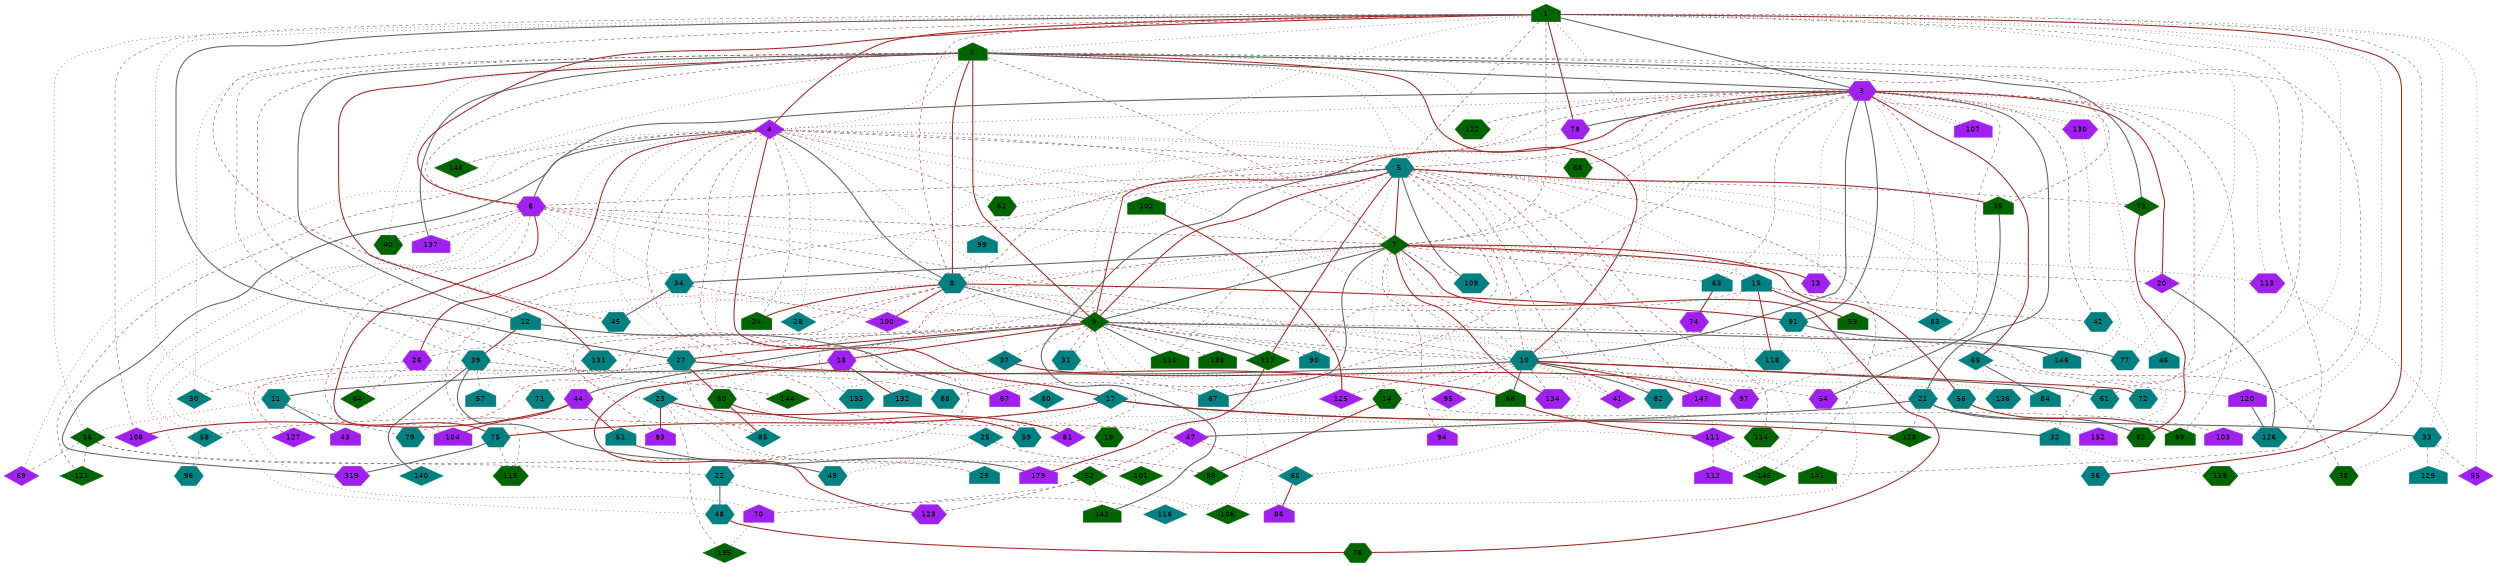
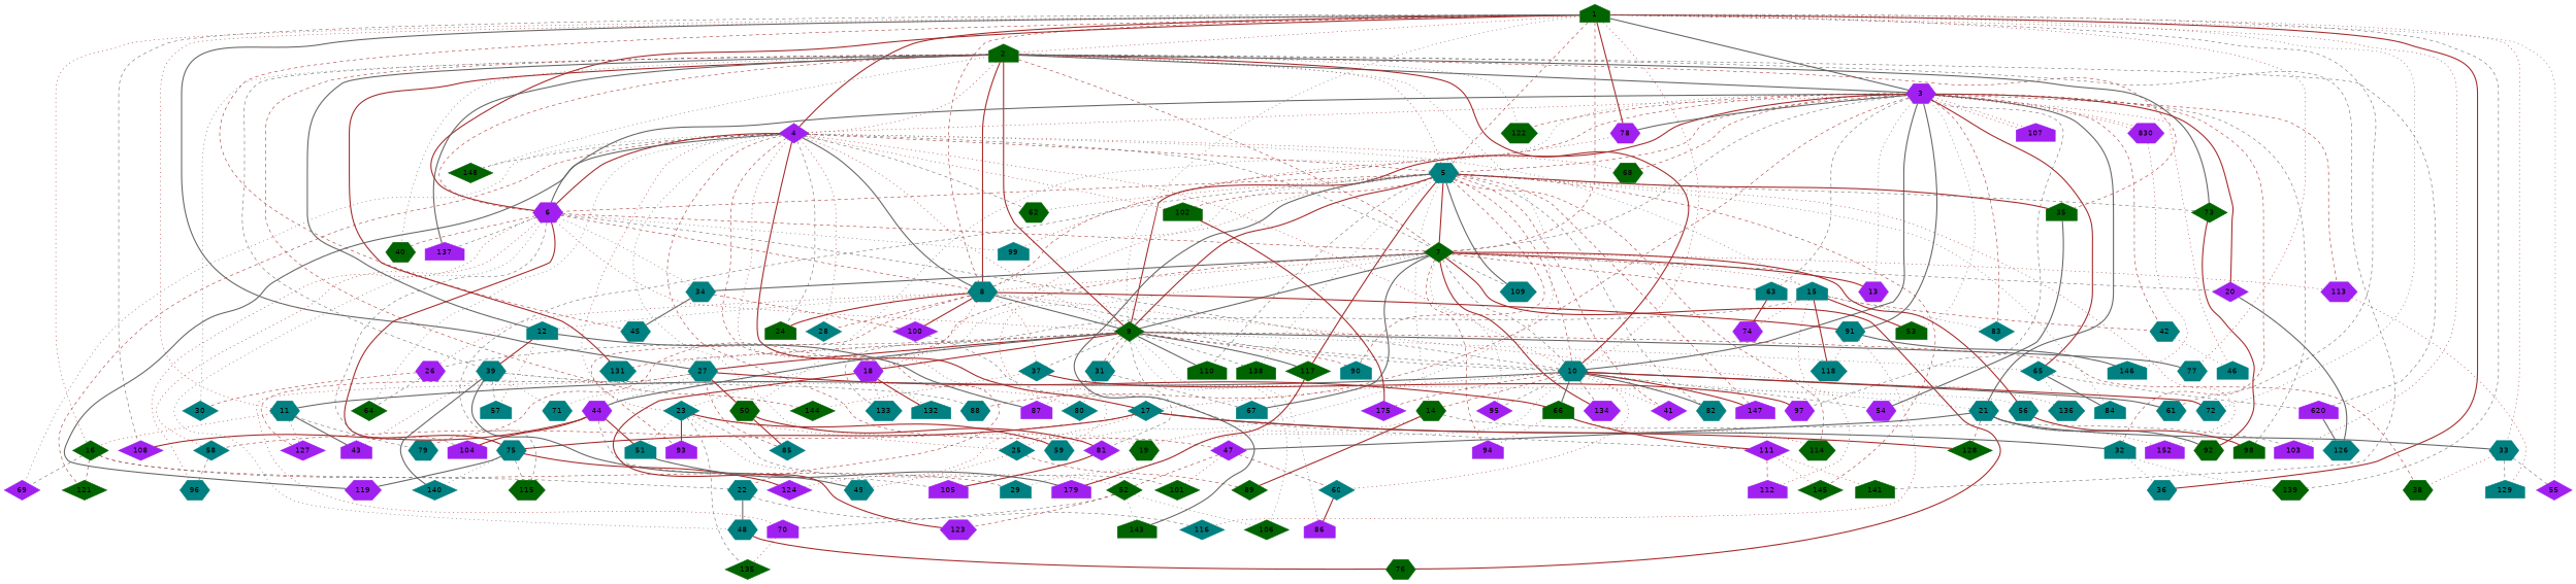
  graph {
    fontname="DejaVu Sans"
    node [color=teal fontname="DejaVu Sans" shape=hexagon style=filled]
    edge [color=brown fontname="DejaVu Sans" style=dotted]
    1 [color=darkgreen shape=house]
    2 [color=darkgreen shape=house]
    3 [color=purple]
    4 [color=purple shape=diamond]
    5
    6 [color=purple]
    7 [color=darkgreen shape=diamond]
    8
    9 [color=darkgreen shape=diamond]
    10
    11
    16 [color=darkgreen shape=diamond]
    27
    33
    36
    45
    55 [color=purple shape=diamond]
    61
    72
    77
    78 [color=purple]
    103 [color=purple shape=house]
    108 [color=purple shape=diamond]
    139 [color=darkgreen]
    12 [shape=house]
    30 [shape=diamond]
    35 [color=darkgreen shape=house]
    39
    40 [color=darkgreen]
    59
    73 [color=darkgreen shape=diamond]
-   120 [color=purple shape=house]
+   120 [color=purple shape=house label=620]
    122 [color=darkgreen]
    131
    137 [color=purple shape=house]
    141 [color=darkgreen shape=house]
    144 [color=darkgreen shape=diamond]
    148 [color=darkgreen shape=diamond]
    13 [color=purple]
    20 [color=purple shape=diamond]
    21
    32 [shape=house]
    42
    46 [shape=house]
    50 [color=darkgreen]
    53 [color=darkgreen shape=house]
    63 [shape=house]
    65 [shape=diamond]
    68 [color=darkgreen]
    83 [shape=diamond]
    88
    91
    97 [color=purple]
    98 [color=darkgreen shape=house]
    107 [color=purple shape=house]
    113 [color=purple]
-   130 [color=purple]
+   130 [color=purple label=830]
    15 [shape=house]
    17 [shape=diamond]
    19 [color=darkgreen]
    22
    23 [shape=diamond]
    24 [color=darkgreen shape=house]
    28 [shape=diamond]
    47 [color=purple shape=diamond]
    62 [color=darkgreen]
    64 [color=darkgreen shape=diamond]
    69 [color=purple shape=diamond]
    80 [shape=diamond]
    102 [color=darkgreen shape=house]
-   119 [color=purple label=319]
+   119 [color=purple]
    121 [color=darkgreen shape=diamond]
    14 [color=darkgreen]
    41 [color=purple shape=diamond]
    82
    84 [shape=house]
    90 [shape=house]
    109
    110 [color=darkgreen shape=house]
    114 [color=darkgreen]
    115 [color=darkgreen]
    117 [color=darkgreen shape=diamond]
+   124 [color=purple shape=diamond]
    138 [color=darkgreen shape=house]
    n85 [color=purple label=152 shape=house]
    143 [color=darkgreen shape=house]
    145 [color=darkgreen shape=diamond]
    147 [color=purple shape=house]
    34
    48
    58 [shape=diamond]
    75
    96
    99 [shape=house]
    104 [color=purple shape=house]
    56
    67 [shape=house]
    76 [color=darkgreen]
    79
    94 [color=purple shape=house]
    95 [color=purple shape=diamond]
    134 [color=purple]
    18 [color=purple]
    26 [color=purple]
    37 [shape=diamond]
    93 [color=purple shape=house]
    100 [color=purple shape=diamond]
    136
    31
    38 [color=darkgreen]
    44 [color=purple]
    71
    81 [color=purple shape=diamond]
    86 [color=purple shape=house]
    106 [color=darkgreen shape=diamond]
    29 [shape=house]
    54 [color=purple]
    60 [shape=diamond]
    66 [color=darkgreen shape=house]
-   125 [color=purple shape=diamond]
+   125 [color=purple shape=diamond label=175]
    43 [color=purple shape=house]
    127 [color=purple shape=diamond]
    70 [color=purple shape=house]
    85 [shape=diamond]
    129 [shape=house]
    57 [shape=house]
    87 [color=purple shape=house]
    49
    140 [shape=diamond]
    92 [color=darkgreen]
    126
    128 [color=darkgreen shape=diamond]
    74 [color=purple]
    118
    116 [shape=diamond]
    146 [shape=house]
    112 [color=purple shape=house]
    133
    25 [shape=diamond]
    51 [shape=house]
    52 [color=darkgreen shape=diamond]
    101 [color=darkgreen shape=diamond]
    135 [color=darkgreen shape=diamond]
    89 [color=darkgreen shape=diamond]
    n145 [color=purple label=179 shape=house]
    123 [color=purple]
    132 [shape=house]
    111 [color=purple shape=diamond]
+   105 [color=purple shape=house]
    1 -- 2
    1 -- 3 [color=gray40 style=bold]
    1 -- 4 [style=bold]
    1 -- 5 [style=dashed]
    1 -- 6 [style=bold]
    1 -- 7 [style=dashed]
    1 -- 8 [style=dashed]
    1 -- 9 [color=gray40]
    1 -- 10
    1 -- 11
    1 -- 16
    1 -- 27 [color=gray40 style=bold]
    1 -- 33
    1 -- 36 [style=bold]
    1 -- 45 [style=dashed]
    1 -- 55 [color=gray40]
    1 -- 61 [color=gray40 style=dashed]
    1 -- 72 [color=gray40]
    1 -- 77
    1 -- 78 [style=bold]
    1 -- 103
    1 -- 108 [color=gray40 style=dashed]
    1 -- 139 [color=gray40 style=dashed]
    2 -- 3 [color=gray40 style=bold]
    2 -- 4
    2 -- 5
    2 -- 6 [style=dashed]
    2 -- 7 [style=dashed]
    2 -- 8 [style=bold]
    2 -- 9 [style=bold]
    2 -- 10 [style=bold]
    2 -- 12 [color=gray40 style=bold]
    2 -- 30 [color=gray40]
    2 -- 35 [style=dashed]
    2 -- 39 [color=gray40 style=dashed]
    2 -- 40 [color=gray40]
    2 -- 59 [color=gray40]
    2 -- 73 [color=gray40 style=bold]
    2 -- 120 [color=gray40 style=dashed]
    2 -- 122 [color=gray40]
    2 -- 131 [style=bold]
    2 -- 137 [color=gray40 style=bold]
    2 -- 141 [color=gray40 style=dashed]
    2 -- 144 [style=dashed]
    2 -- 148 [color=gray40]
    3 -- 4
    3 -- 5 [style=dashed]
    3 -- 6 [color=gray40 style=bold]
    3 -- 7 [color=gray40 style=dashed]
    3 -- 8 [style=dashed]
    3 -- 9 [style=bold]
    3 -- 10 [color=gray40 style=bold]
    3 -- 78 [color=gray40 style=bold]
    3 -- 122 [style=dashed]
    3 -- 13 [color=gray40]
    3 -- 20 [style=bold]
    3 -- 21 [color=gray40 style=bold]
    3 -- 32 [style=dashed]
    3 -- 42 [style=dashed]
    3 -- 46
    3 -- 50 [color=gray40]
    3 -- 53 [color=gray40]
    3 -- 63 [color=gray40 style=dashed]
    3 -- 65 [style=bold]
    3 -- 68 [style=dashed]
    3 -- 83 [style=dashed]
    3 -- 88 [style=dashed]
    3 -- 91 [color=gray40 style=bold]
    3 -- 97 [color=gray40 style=dashed]
    3 -- 98 [color=gray40 style=dashed]
    3 -- 107
    3 -- 107
-   3 -- 113
+   3 -- 113 [style=dashed]
    3 -- 130
    3 -- 130
    4 -- 5 [style=dashed]
-   4 -- 26 [style=bold]
+   4 -- 6 [style=bold]
    4 -- 7 [color=gray40 style=dashed]
    4 -- 8 [color=gray40 style=bold]
    4 -- 9
    4 -- 10
    4 -- 148 [color=gray40 style=dashed]
    4 -- 68
    4 -- 15 [color=gray40]
    4 -- 17 [style=bold]
    4 -- 19 [color=gray40]
    4 -- 22 [style=dashed]
    4 -- 23
    4 -- 24 [color=gray40 style=dashed]
    4 -- 28
    4 -- 47 [style=dashed]
    4 -- 62 [color=gray40 style=dashed]
    4 -- 64 [color=gray40]
    4 -- 69 [color=gray40]
    4 -- 80
    4 -- 102
    4 -- 119 [color=gray40 style=bold]
    4 -- 121 [style=dashed]
    5 -- 6 [style=dashed]
    5 -- 7 [style=bold]
    5 -- 8 [color=gray40]
    5 -- 9 [style=bold]
    5 -- 10 [style=dashed]
    5 -- 35 [style=bold]
    5 -- 73 [color=gray40 style=dashed]
    5 -- 62
    5 -- 102 [style=dashed]
    5 -- 14 [color=gray40]
    5 -- 41 [style=dashed]
    5 -- 82 [color=gray40 style=dashed]
    5 -- 84 [color=gray40]
    5 -- 90 [style=dashed]
    5 -- 109 [color=gray40 style=bold]
    5 -- 110 [color=gray40 style=dashed]
    5 -- 114 [style=dashed]
    5 -- 115 [color=gray40 style=dashed]
    5 -- 117 [style=bold]
+   5 -- 124
    5 -- 138 [color=gray40]
    5 -- n85
    5 -- 143 [color=gray40 style=bold]
    5 -- 145 [style=dashed]
    5 -- 147 [style=dashed]
    6 -- 7 [style=dashed]
    6 -- 8 [style=dashed]
    6 -- 9
    6 -- 10 [color=gray40 style=dashed]
    6 -- 40 [style=dashed]
    6 -- 137 [color=gray40 style=dashed]
    6 -- 34 [color=gray40]
    6 -- 48 [color=gray40]
    6 -- 58
    6 -- 75 [style=bold]
    6 -- 96
    6 -- 99 [color=gray40]
    6 -- 104 [color=gray40 style=dashed]
    7 -- 8
    7 -- 9 [color=gray40 style=bold]
    7 -- 10 [color=gray40 style=dashed]
    7 -- 13 [style=bold]
    7 -- 20 [color=gray40 style=dashed]
    7 -- 63 [style=dashed]
    7 -- 113
    7 -- 15
    7 -- 23 [color=gray40]
    7 -- 109 [color=gray40 style=dashed]
    7 -- 34 [color=gray40 style=bold]
    7 -- 56 [style=bold]
    7 -- 67 [color=gray40 style=bold]
    7 -- 76 [style=bold]
    7 -- 79 [style=dashed]
    7 -- 94 [style=dashed]
    7 -- 95 [color=gray40]
    7 -- 134 [style=bold]
    8 -- 9 [color=gray40 style=bold]
    8 -- 10 [color=gray40 style=dashed]
    8 -- 12 [color=gray40]
    8 -- 91 [style=bold]
    8 -- 24 [style=bold]
    8 -- 28 [style=dashed]
    8 -- 18
    8 -- 26
    8 -- 37
    8 -- 93 [style=dashed]
    8 -- 100 [style=bold]
    8 -- 136
    9 -- 10 [color=gray40 style=dashed]
    9 -- 27 [style=bold]
    9 -- 77 [color=gray40 style=bold]
    9 -- 131 [style=dashed]
    9 -- 65 [color=gray40]
    9 -- 90 [style=dashed]
    9 -- 110 [color=gray40 style=bold]
    9 -- 117 [color=gray40 style=bold]
    9 -- 138 [color=gray40 style=dashed]
    9 -- 18 [style=bold]
    9 -- 26 [color=gray40 style=dashed]
    9 -- 37 [color=gray40 style=dashed]
    9 -- 31 [style=dashed]
    9 -- 31 [color=gray40 style=dashed]
    9 -- 38 [style=dashed]
    9 -- 44 [color=gray40 style=bold]
    9 -- 71 [color=gray40]
    9 -- 81 [color=gray40 style=dashed]
    9 -- 86 [color=gray40]
    9 -- 106 [color=gray40]
    10 -- 11 [color=gray40 style=bold]
    10 -- 61 [color=gray40 style=bold]
    10 -- 72 [style=bold]
    10 -- 21 [color=gray40]
    10 -- 17
    10 -- 14 [style=dashed]
    10 -- 41
    10 -- 82 [color=gray40 style=bold]
    10 -- 147 [style=bold]
    10 -- 95 [color=gray40 style=dashed]
    10 -- 134 [style=dashed]
    10 -- 29 [color=gray40]
    10 -- 54 [color=gray40 style=dashed]
    10 -- 60
    10 -- 66 [color=gray40 style=bold]
    10 -- 125 [style=dashed]
    11 -- 16
    11 -- 79 [color=gray40 style=dashed]
    11 -- 43 [color=gray40 style=bold]
    11 -- 127
    16 -- 22 [color=gray40 style=dashed]
    16 -- 69 [color=gray40 style=dashed]
    16 -- 121 [style=dashed]
    16 -- 29 [style=dashed]
    27 -- 50 [style=bold]
    27 -- 44 [color=gray40]
    27 -- 66 [style=bold]
    27 -- 127 [style=dashed]
    27 -- 70
    27 -- 85 [style=dashed]
    33 -- 55 [color=gray40 style=dashed]
    33 -- 38
    33 -- 129 [color=gray40 style=dashed]
    78 -- 99
    12 -- 39 [style=bold]
    12 -- 57
    12 -- 87 [color=gray40 style=bold]
    35 -- 54 [color=gray40 style=bold]
    39 -- 88 [color=gray40 style=dashed]
    39 -- 56 [color=gray40]
    39 -- 71 [color=gray40]
    39 -- 43
    39 -- 57 [color=gray40 style=dashed]
    39 -- 49 [color=gray40 style=bold]
    39 -- 140 [color=gray40 style=bold]
    73 -- 92 [style=bold]
    120 -- 126 [color=gray40 style=bold]
    20 -- 126 [color=gray40 style=bold]
    21 -- 33 [color=gray40 style=bold]
    21 -- 47 [color=gray40 style=bold]
    21 -- n85
    21 -- 92 [color=gray40 style=bold]
    21 -- 128 [style=dashed]
    32 -- 36 [color=gray40]
    32 -- 139 [color=gray40]
    42 -- 46 [color=gray40]
    50 -- 81 [style=bold]
    50 -- 85 [style=bold]
    63 -- 74 [style=bold]
    65 -- 120 [color=gray40 style=dashed]
    65 -- 84 [color=gray40 style=bold]
    65 -- 136 [color=gray40]
    91 -- 118
    91 -- 116
    91 -- 146 [color=gray40 style=bold]
    113 -- 129
    130 -- 146
    15 -- 42 [style=dashed]
    15 -- 53 [style=bold]
    15 -- 83 [color=gray40]
    15 -- 74
    15 -- 118 [style=bold]
    15 -- 112
    15 -- 133 [color=gray40 style=dashed]
    17 -- 32 [color=gray40 style=bold]
    17 -- 58 [style=dashed]
    17 -- 75 [style=bold]
    17 -- 128 [style=bold]
    17 -- 25
    22 -- 48 [color=gray40 style=bold]
    22 -- 116 [color=gray40 style=dashed]
    23 -- 59 [style=bold]
    23 -- 93 [style=bold]
    23 -- 25
    23 -- 51 [color=gray40]
    23 -- 52
    23 -- 101 [color=gray40 style=dashed]
    23 -- 135 [color=gray40 style=dashed]
    47 -- 60 [style=dashed]
    47 -- 52 [style=dashed]
    47 -- 101
    102 -- 125 [style=bold]
    14 -- 103 [color=gray40 style=dashed]
    14 -- 19
    14 -- 89 [style=bold]
    117 -- n145 [style=bold]
    34 -- 45 [color=gray40 style=bold]
    34 -- 100 [style=dashed]
    48 -- 76 [style=bold]
    58 -- 96 [color=gray40 style=dashed]
    75 -- 119 [color=gray40 style=bold]
    75 -- 115 [color=gray40 style=dashed]
+   75 -- 124 [style=bold]
    75 -- 140 [color=gray40]
    56 -- 98 [style=bold]
    18 -- 133 [color=gray40]
    18 -- 123 [style=bold]
    18 -- 132 [style=bold]
    18 -- 132 [color=gray40]
    26 -- 30 [style=dashed]
    26 -- 64 [color=gray40 style=dashed]
    37 -- 144
    37 -- 97 [style=bold]
-   100 -- 111 [color=gray40]
+   100 -- 111 [color=gray40 style=dashed]
    31 -- 80 [color=gray40]
    31 -- 67 [color=gray40 style=dashed]
    31 -- 87
    44 -- 108 [style=bold]
    44 -- 104 [style=bold]
    44 -- 51 [style=bold]
+   44 -- 105 [color=gray40 style=dashed]
+   81 -- 105 [style=bold]
    60 -- 86 [style=bold]
    66 -- 114
    66 -- 94
    66 -- 111 [style=bold]
    70 -- 135
    25 -- 49
    25 -- 89 [style=dashed]
    51 -- n145 [color=gray40 style=bold]
    52 -- 143 [color=gray40]
    52 -- 106 [color=gray40]
    52 -- 70 [color=gray40 style=dashed]
    52 -- 123 [style=dashed]
    111 -- 141
    111 -- 145
    111 -- 112 [style=dashed]
  }
